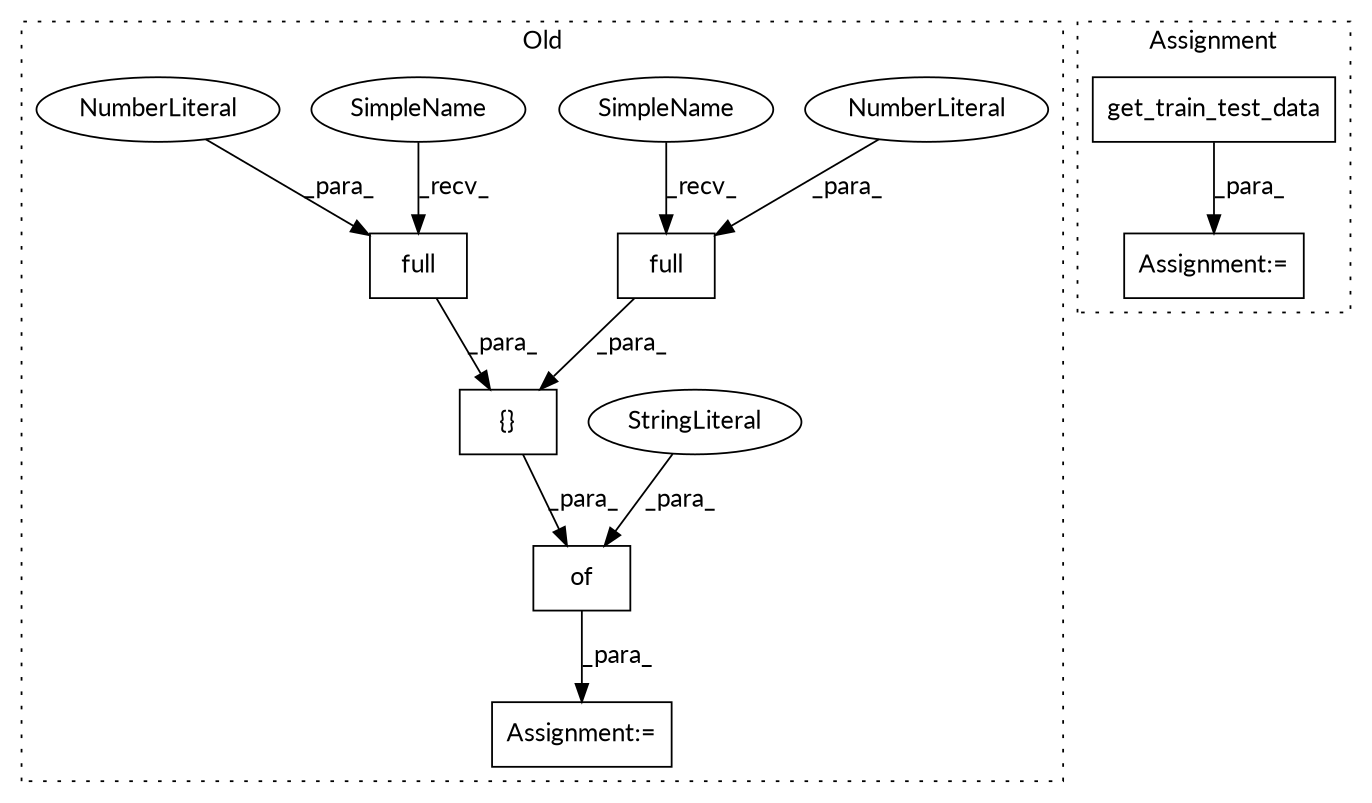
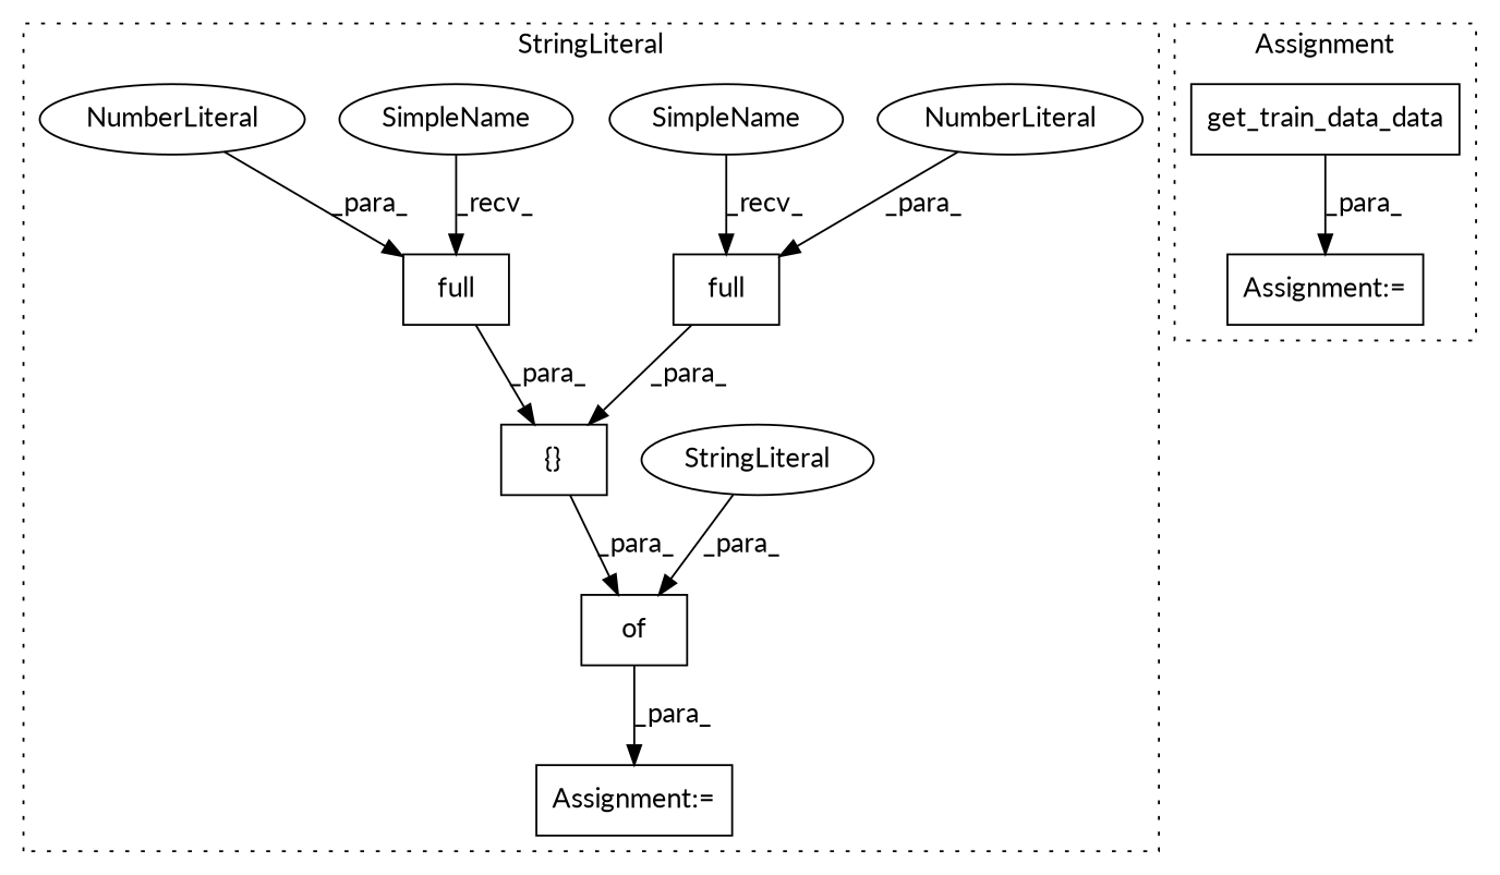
  digraph {
    fontname=Lato
    node [a=32 fontname=Lato l=1 shape=box]
    edge [fontname=Lato]
    n1 [l="5,1" label=full s="3392,3400"]
    n2 [a=4 l="1,1" label="{}" s="3385,3417"]
    n3 [a=34 label=NumberLiteral s=3399 shape=ellipse]
    n4 [l="3,1" label=of s="3358,3418"]
    n5 [l="5,1" label=full s="3408,3416"]
    n6 [a=34 label=NumberLiteral s=3413 shape=ellipse]
    n7 [a=45 l=14 label=StringLiteral s=3361 shape=ellipse]
    n8 [a=7 label="Assignment:=" s=3353]
    n9 [a=42 l=5 label=SimpleName s=3386 shape=ellipse]
    n10 [a=42 l=5 label=SimpleName s=3402 shape=ellipse]
-   n11 [l=21 label=get_train_test_data s=4155]
+   n11 [l=21 label=get_train_data_data s=4155]
    n12 [a=7 l=2 label="Assignment:=" s=4153]
    subgraph cluster_1 {
-     label=Old
+     label=StringLiteral
      style=dotted
      n1
      n2
      n3
      n4
      n5
      n6
      n7
      n8
      n9
      n10
    }
    subgraph cluster_2 {
      label=Assignment
      style=dotted
      n11
      n12
    }
    n1 -> n2 [label=_para_]
    n2 -> n4 [label=_para_]
    n3 -> n1 [label=_para_]
    n4 -> n8 [label=_para_]
    n5 -> n2 [label=_para_]
    n6 -> n5 [label=_para_]
    n7 -> n4 [label=_para_]
    n9 -> n1 [label=_recv_]
    n10 -> n5 [label=_recv_]
    n11 -> n12 [label=_para_]
  }
